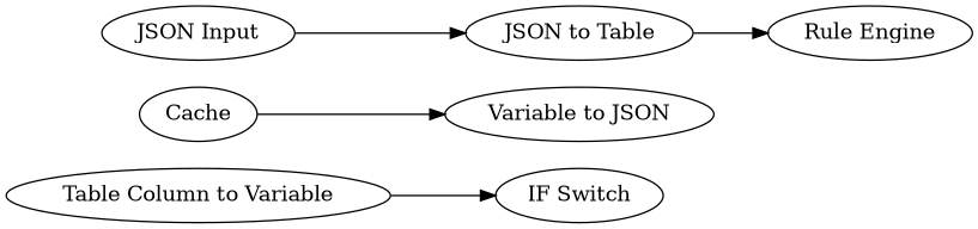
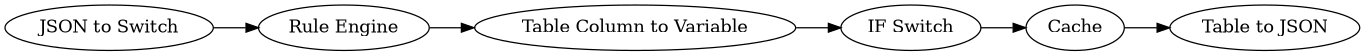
  digraph {
    rankdir=LR
    n1 [label="IF Switch"]
    n2 [label=Cache]
-   n3 [label="Variable to JSON"]
+   n3 [label="Table to JSON"]
    n4 [label="Rule Engine"]
    n5 [label="Table Column to Variable"]
-   n6 [label="JSON Input"]
-   n7 [label="JSON to Table"]
+   n7 [label="JSON to Switch"]
+   n1 -> n2
    n2 -> n3
+   n4 -> n5
    n5 -> n1
-   n6 -> n7
    n7 -> n4
  }
